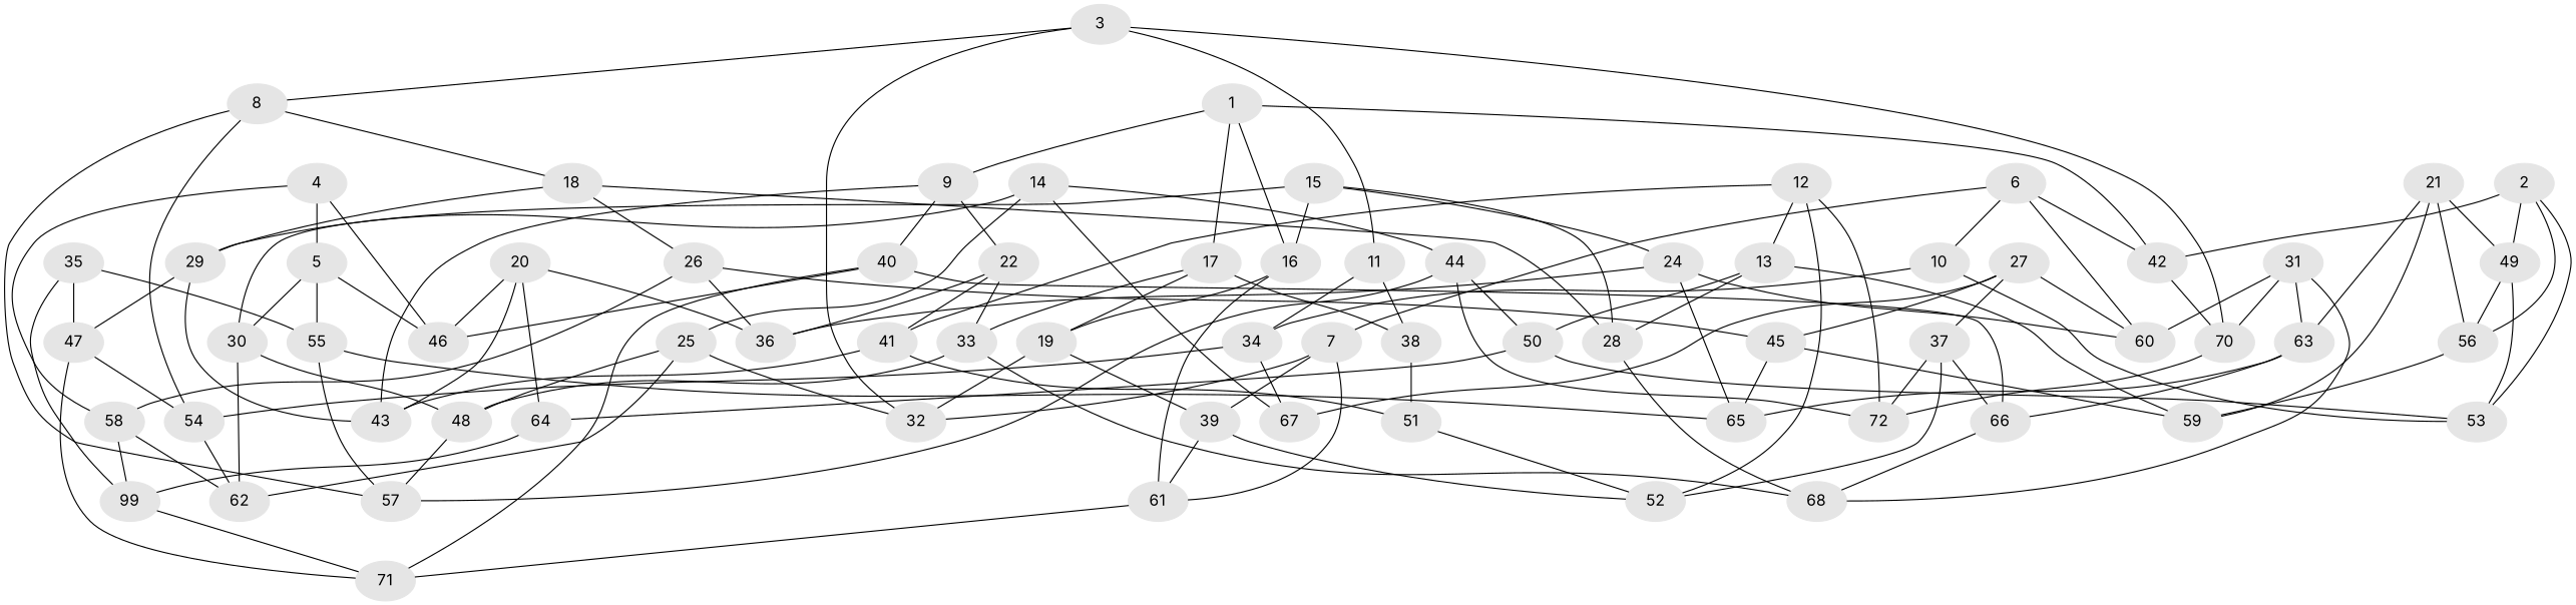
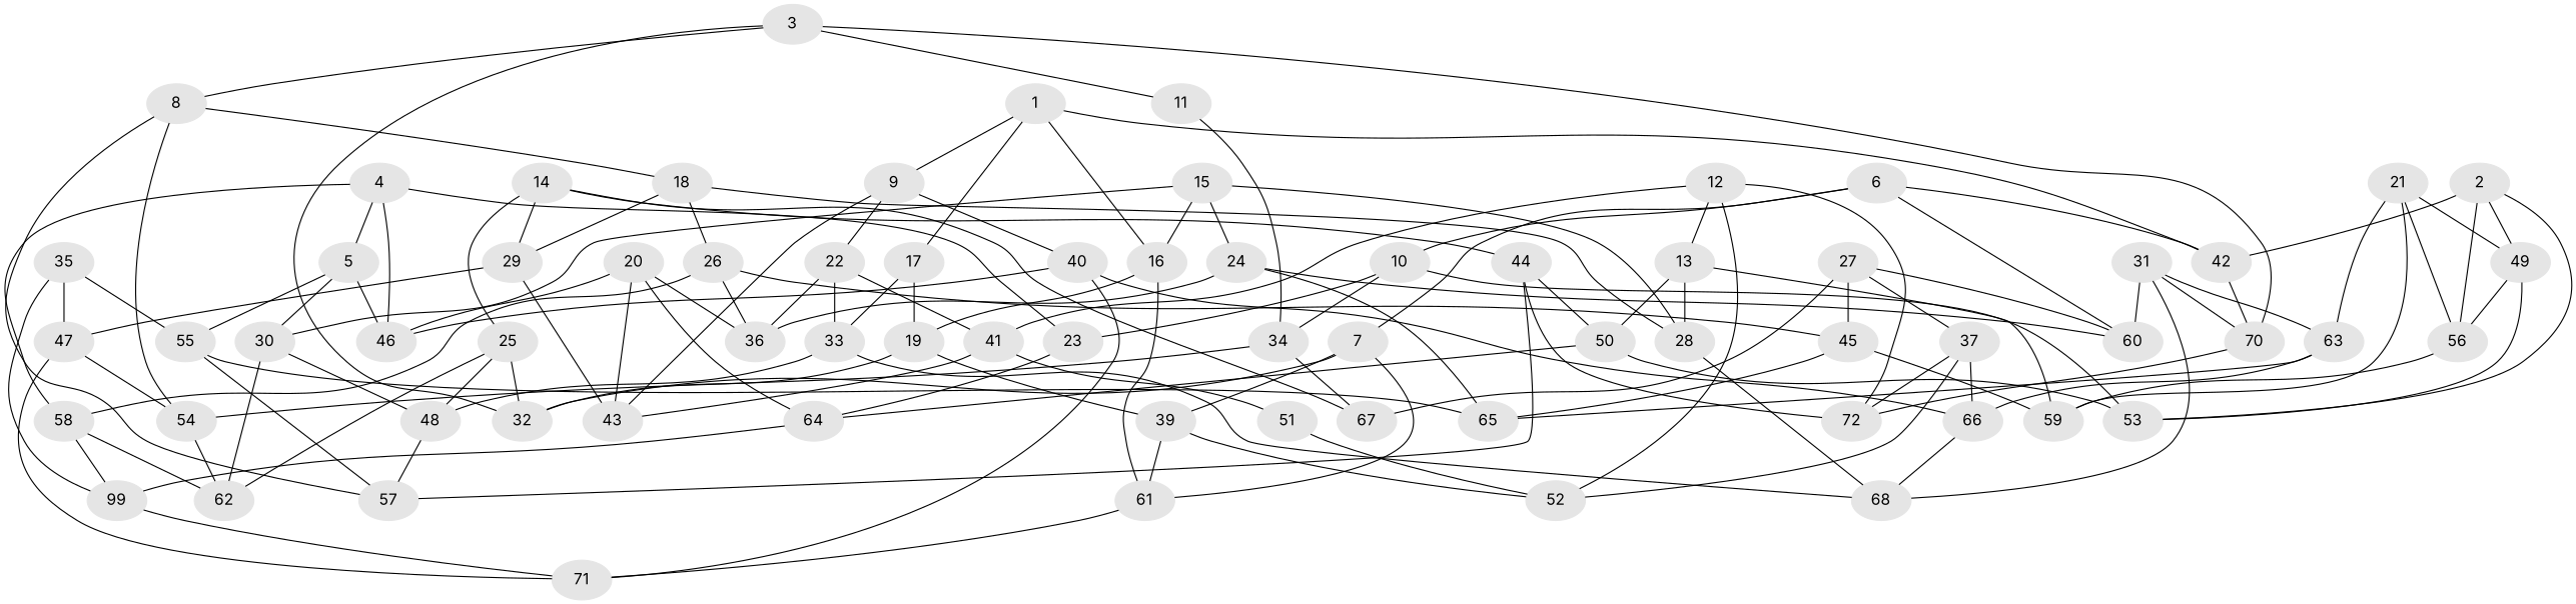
  graph {
    fontname=Inter
    node [color=gray90 fontname=Inter style=filled]
    edge [fontname=Inter]
    1
    9
    16
    17
    42
    22
    40
    43
    61
    19
-   38
    33
    70
    2
    49
    53
    56
    59
    3
    8
    11
    32
    18
    54
    57
    34
    72
    4
    5
+   23
    46
    58
    30
    55
    64
    62
    n37 [label=99]
    48
    65
    6
    7
    10
    60
    39
    52
    71
    28
    29
    26
    41
    36
    66
    67
    51
    12
    13
    50
    68
    14
    25
    44
    47
    15
    24
    45
    20
    21
    63
    27
    37
    31
    35
    1 -- 9
    1 -- 16
    1 -- 17
    1 -- 42
    9 -- 22
    9 -- 40
    9 -- 43
    16 -- 61
    16 -- 19
    17 -- 19
-   17 -- 38
    17 -- 33
    42 -- 70
    22 -- 33
    22 -- 41
    22 -- 36
    40 -- 46
    40 -- 71
    40 -- 66
    61 -- 71
    19 -- 32
    19 -- 39
-   38 -- 51
    33 -- 48
    33 -- 68
    70 -- 72
    2 -- 42
    2 -- 49
    2 -- 53
    2 -- 56
    49 -- 53
    49 -- 56
    56 -- 59
    3 -- 70
    3 -- 8
    3 -- 11
    3 -- 32
    8 -- 18
    8 -- 54
    8 -- 57
-   11 -- 38
    11 -- 34
    18 -- 28
    18 -- 29
    18 -- 26
    54 -- 62
    34 -- 54
    34 -- 67
    4 -- 5
+   4 -- 23
    4 -- 46
    4 -- 58
    5 -- 46
    5 -- 30
    5 -- 55
+   23 -- 64
    58 -- 62
    58 -- n37
    30 -- 62
    30 -- 48
    55 -- 57
    55 -- 65
    64 -- n37
    n37 -- 71
    48 -- 57
    6 -- 42
    6 -- 7
    6 -- 10
    6 -- 60
    7 -- 61
    7 -- 32
    7 -- 39
    10 -- 53
    10 -- 34
+   10 -- 23
    39 -- 61
    39 -- 52
    28 -- 68
    29 -- 43
    29 -- 47
    26 -- 58
    26 -- 36
    26 -- 45
    41 -- 43
    41 -- 51
    66 -- 68
    51 -- 52
    12 -- 72
    12 -- 52
    12 -- 41
    12 -- 13
    13 -- 59
    13 -- 28
    13 -- 50
    50 -- 53
    50 -- 64
    14 -- 29
    14 -- 67
    14 -- 25
    14 -- 44
    25 -- 32
    25 -- 62
    25 -- 48
    44 -- 57
    44 -- 72
    44 -- 50
    47 -- 54
    47 -- 71
    15 -- 16
    15 -- 30
    15 -- 28
    15 -- 24
    24 -- 65
    24 -- 60
    24 -- 36
    45 -- 59
    45 -- 65
    20 -- 43
    20 -- 46
    20 -- 64
    20 -- 36
    21 -- 49
    21 -- 56
    21 -- 59
    21 -- 63
    63 -- 65
    63 -- 66
    27 -- 60
    27 -- 67
    27 -- 45
    27 -- 37
    37 -- 72
    37 -- 52
    37 -- 66
    31 -- 70
    31 -- 60
    31 -- 68
    31 -- 63
    35 -- 55
    35 -- n37
    35 -- 47
  }
